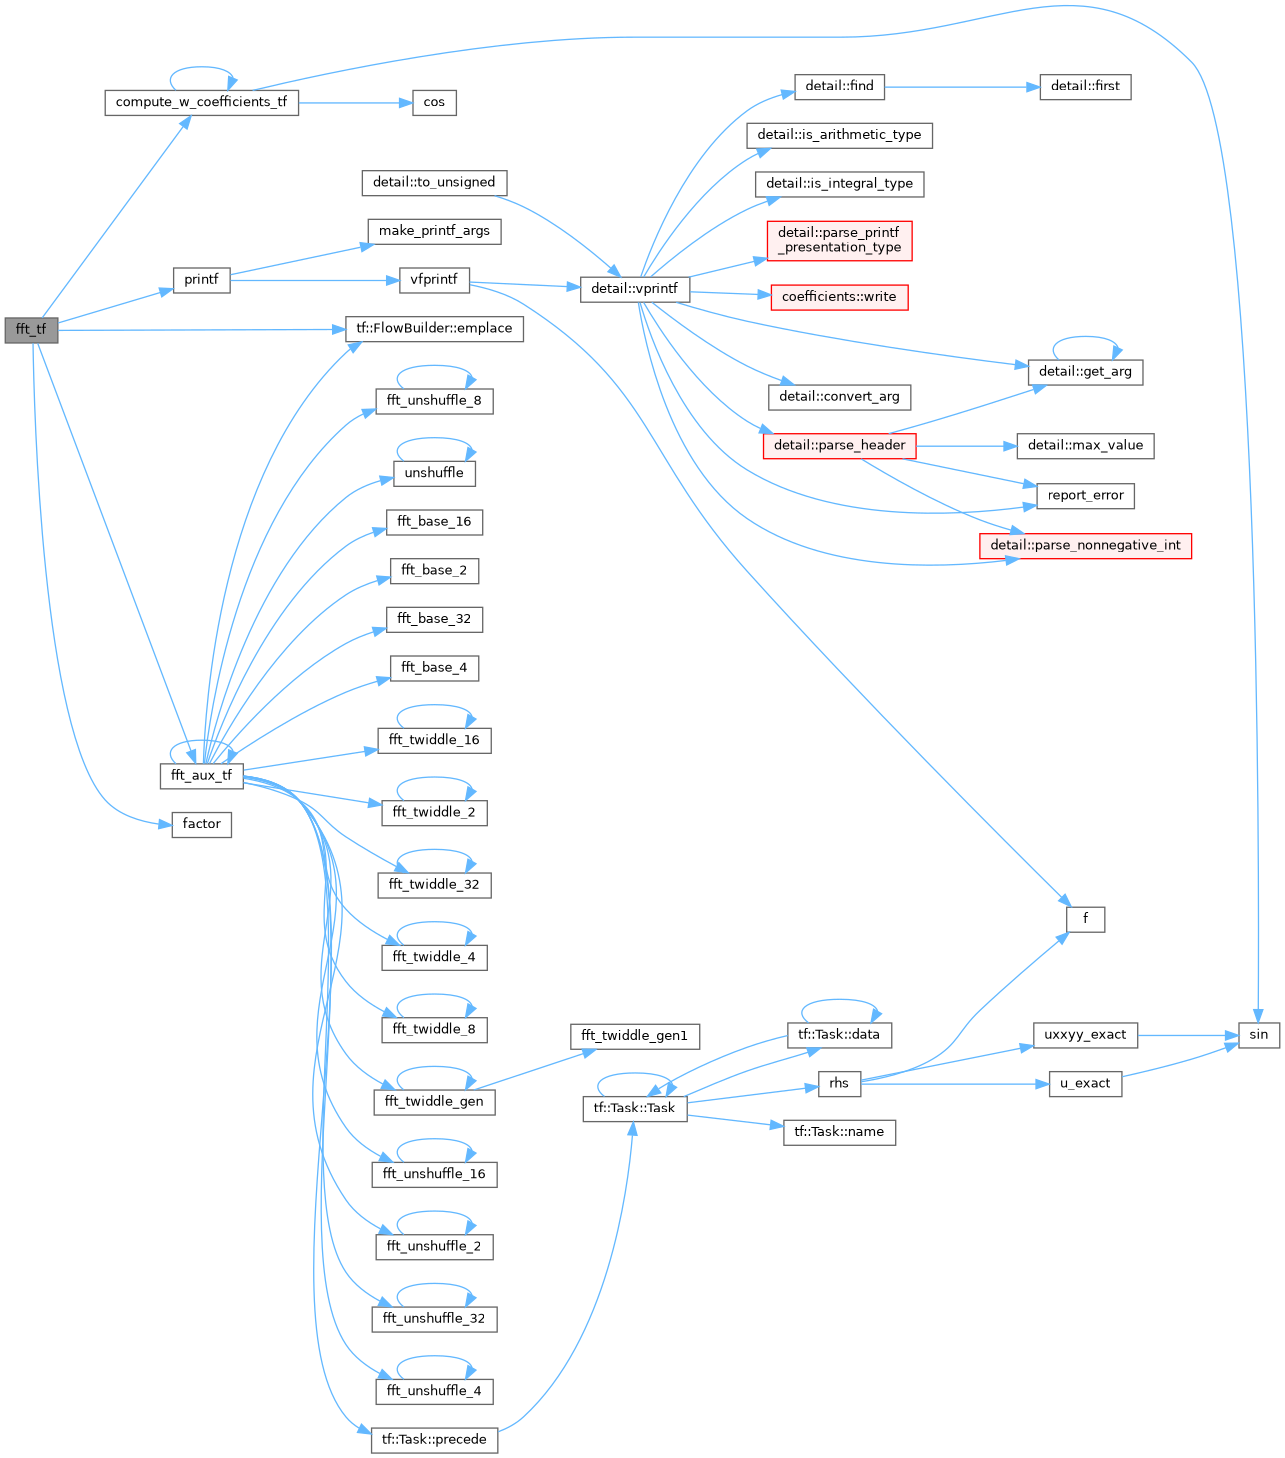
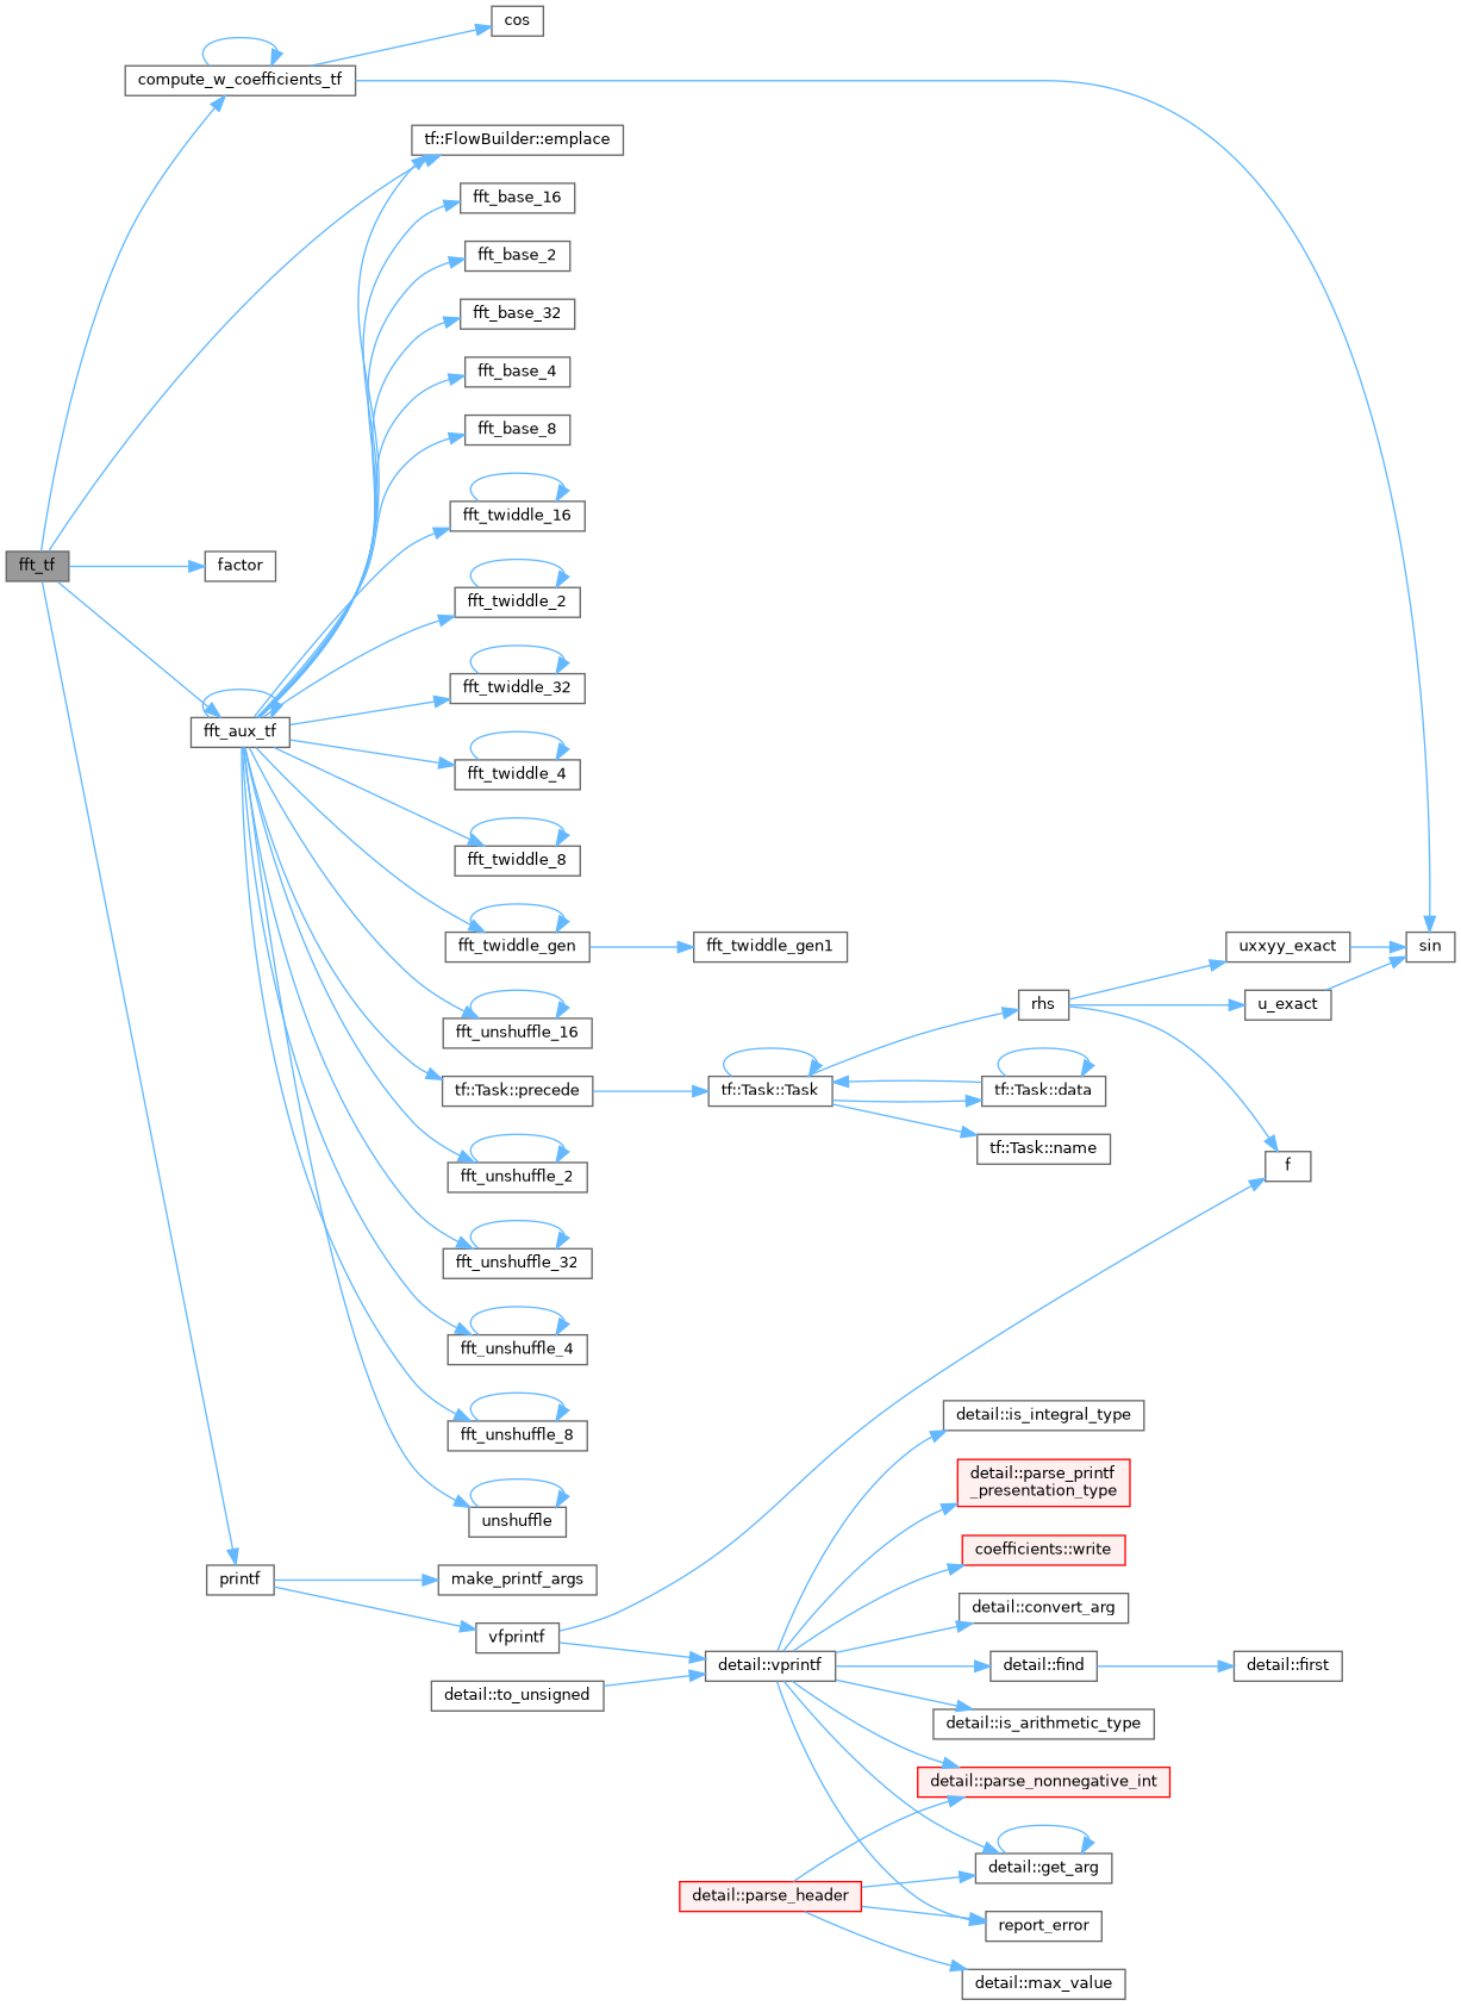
  digraph {
    rankdir=LR
    node [color=grey40 fillcolor=white fontname=Helvetica fontsize=10 shape=box style=filled]
    edge [color=steelblue1 fontname=Helvetica fontsize=10 labelfontname=Helvetica labelfontsize=10 style=solid]
    n1 [color=gray40 fillcolor=grey60 fontcolor=black height=0.2 label=fft_tf width=0.4]
    n2 [height=0.2 label=compute_w_coefficients_tf width=0.4]
    n3 [height=0.2 label="tf::FlowBuilder::emplace" width=0.4]
    n4 [height=0.2 label=factor width=0.4]
    n5 [height=0.2 label=fft_aux_tf width=0.4]
    n6 [height=0.2 label=printf width=0.4]
    n7 [height=0.2 label=cos width=0.4]
    n8 [height=0.2 label=sin width=0.4]
    n9 [height=0.2 label=fft_base_16 width=0.4]
    n10 [height=0.2 label=fft_base_2 width=0.4]
    n11 [height=0.2 label=fft_base_32 width=0.4]
    n12 [height=0.2 label=fft_base_4 width=0.4]
+   n13 [height=0.2 label=fft_base_8 width=0.4]
    n14 [height=0.2 label=fft_twiddle_16 width=0.4]
    n15 [height=0.2 label=fft_twiddle_2 width=0.4]
    n16 [height=0.2 label=fft_twiddle_32 width=0.4]
    n17 [height=0.2 label=fft_twiddle_4 width=0.4]
    n18 [height=0.2 label=fft_twiddle_8 width=0.4]
    n19 [height=0.2 label=fft_twiddle_gen width=0.4]
    n20 [height=0.2 label=fft_unshuffle_16 width=0.4]
    n21 [height=0.2 label=fft_unshuffle_2 width=0.4]
    n22 [height=0.2 label=fft_unshuffle_32 width=0.4]
    n23 [height=0.2 label=fft_unshuffle_4 width=0.4]
    n24 [height=0.2 label=fft_unshuffle_8 width=0.4]
    n25 [height=0.2 label="tf::Task::precede" width=0.4]
    n26 [height=0.2 label=unshuffle width=0.4]
    n27 [height=0.2 label=make_printf_args width=0.4]
    n28 [height=0.2 label=vfprintf width=0.4]
    n29 [height=0.2 label=fft_twiddle_gen1 width=0.4]
    n30 [height=0.2 label="tf::Task::Task" width=0.4]
    n31 [height=0.2 label="tf::Task::data" width=0.4]
    n32 [height=0.2 label="tf::Task::name" width=0.4]
    n33 [height=0.2 label=rhs width=0.4]
    n34 [height=0.2 label=f width=0.4]
    n35 [height=0.2 label=u_exact width=0.4]
    n36 [height=0.2 label=uxxyy_exact width=0.4]
    n37 [height=0.2 label="detail::vprintf" width=0.4]
    n38 [height=0.2 label="detail::convert_arg" width=0.4]
    n39 [height=0.2 label="detail::find" width=0.4]
    n40 [height=0.2 label="detail::get_arg" width=0.4]
    n41 [height=0.2 label=report_error width=0.4]
    n42 [height=0.2 label="detail::is_arithmetic_type" width=0.4]
    n43 [height=0.2 label="detail::is_integral_type" width=0.4]
    n44 [color=red fillcolor="#FFF0F0" height=0.2 label="detail::parse_header" width=0.4]
    n45 [color=red fillcolor="#FFF0F0" height=0.2 label="detail::parse_nonnegative_int" width=0.4]
    n46 [color=red fillcolor="#FFF0F0" height=0.2 label="detail::parse_printf\l_presentation_type" width=0.4]
    n47 [color=red fillcolor="#FFF0F0" height=0.2 label="coefficients::write" width=0.4]
    n48 [height=0.2 label="detail::first" width=0.4]
    n49 [height=0.2 label="detail::max_value" width=0.4]
    n50 [height=0.2 label="detail::to_unsigned" width=0.4]
    n1 -> n2
    n1 -> n3
    n1 -> n4
    n1 -> n5
    n1 -> n6
    n2 -> n2
    n2 -> n7
    n2 -> n8
    n5 -> n3
    n5 -> n5
    n5 -> n9
    n5 -> n10
    n5 -> n11
    n5 -> n12
+   n5 -> n13
    n5 -> n14
    n5 -> n15
    n5 -> n16
    n5 -> n17
    n5 -> n18
    n5 -> n19
    n5 -> n20
    n5 -> n21
    n5 -> n22
    n5 -> n23
    n5 -> n24
    n5 -> n25
    n5 -> n26
    n6 -> n27
    n6 -> n28
    n14 -> n14
    n15 -> n15
    n16 -> n16
    n17 -> n17
    n18 -> n18
    n19 -> n19
    n19 -> n29
    n20 -> n20
    n21 -> n21
    n22 -> n22
    n23 -> n23
    n24 -> n24
    n25 -> n30
    n26 -> n26
    n28 -> n34
    n28 -> n37
    n30 -> n30
    n30 -> n31
    n30 -> n32
    n30 -> n33
    n31 -> n30
    n31 -> n31
    n33 -> n34
    n33 -> n35
    n33 -> n36
    n35 -> n8
    n36 -> n8
    n37 -> n38
    n37 -> n39
    n37 -> n40
    n37 -> n41
    n37 -> n42
    n37 -> n43
-   n37 -> n44
    n37 -> n45
    n37 -> n46
    n37 -> n47
    n39 -> n48
    n40 -> n40
    n44 -> n40
    n44 -> n41
    n44 -> n45
    n44 -> n49
    n50 -> n37
  }
